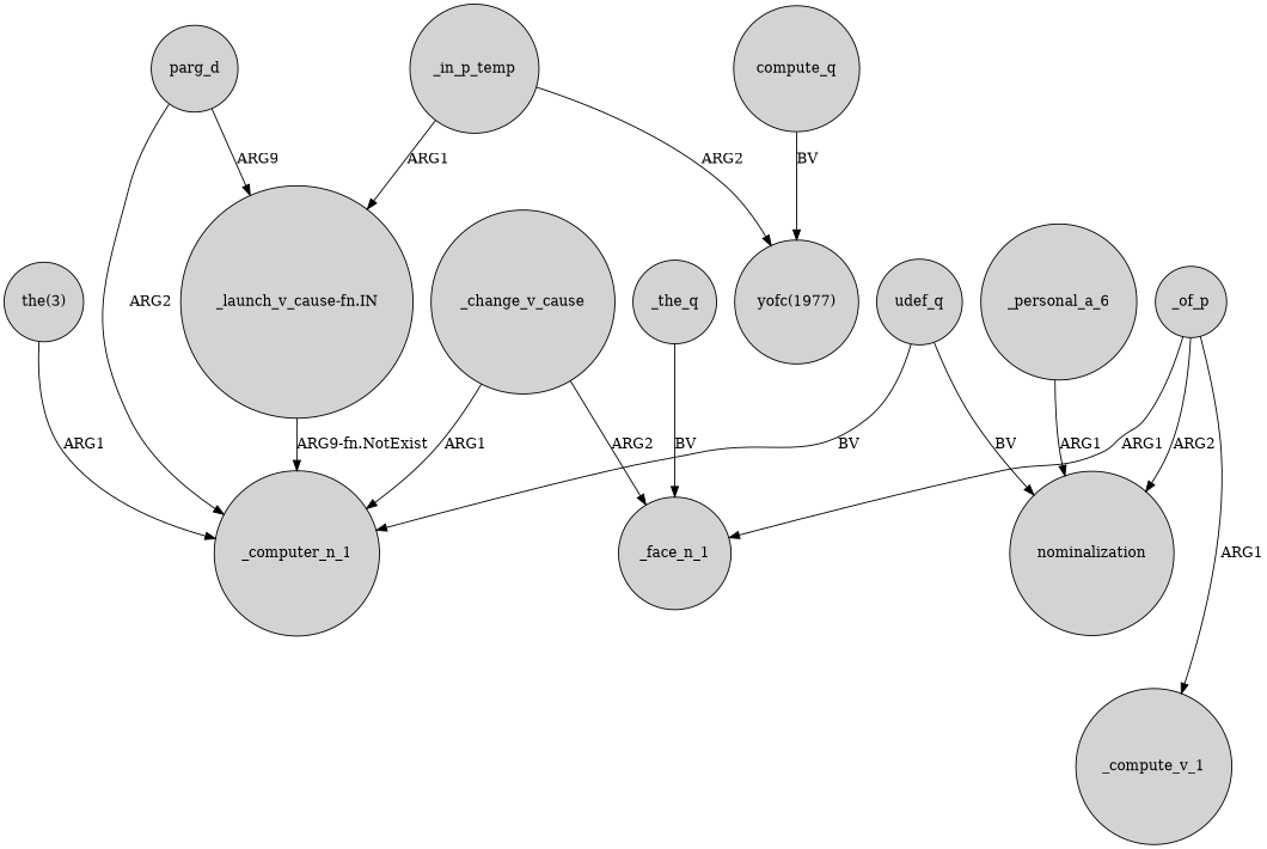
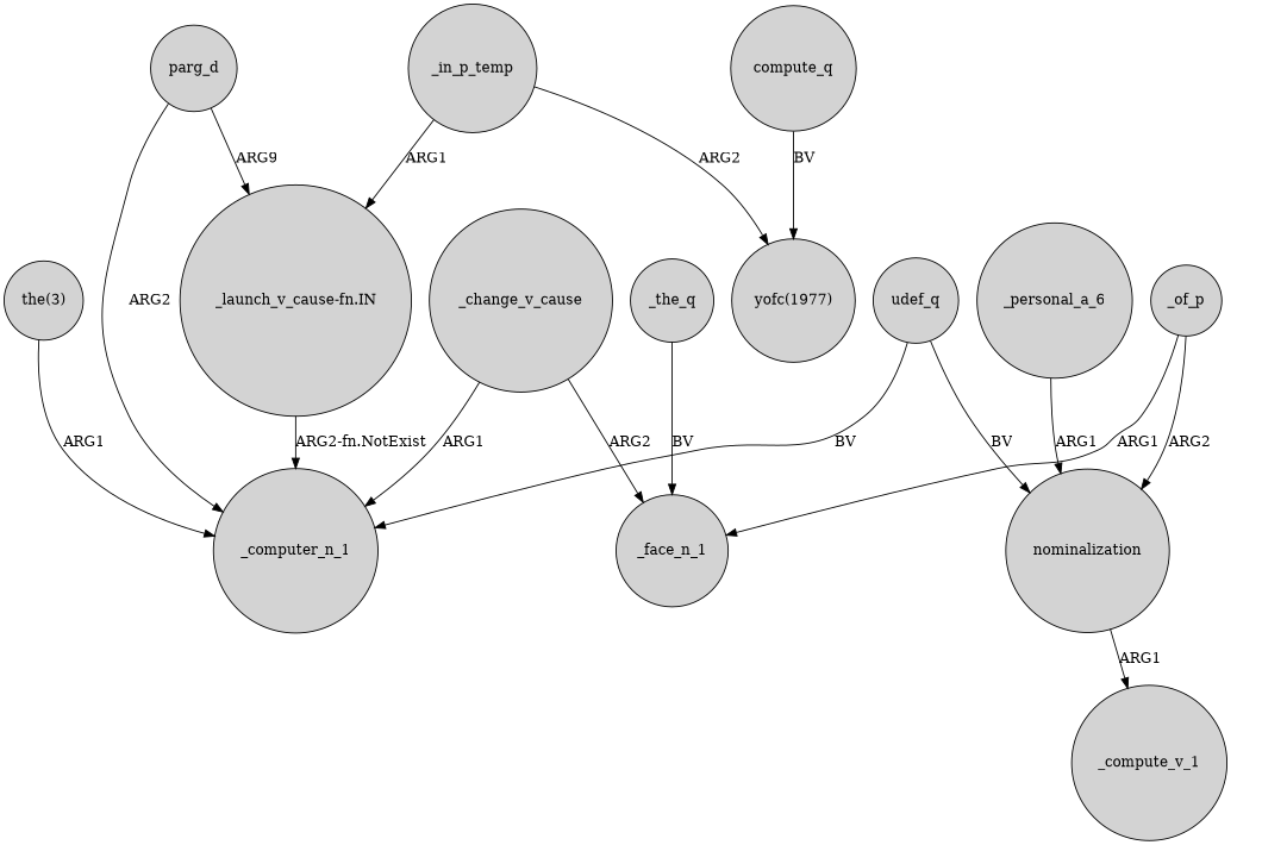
  digraph {
    node [shape=circle style=filled]
    _change_v_cause
    _computer_n_1
    _face_n_1
    _the_q
    parg_d
    "_launch_v_cause-fn.IN"
    _in_p_temp
    "yofc(1977)"
    _of_p
    nominalization
    _compute_v_1
    n12 [label=_personal_a_6]
    n13 [label=compute_q]
    udef_q
    n15 [label="the(3)"]
    _change_v_cause -> _computer_n_1 [label=ARG1]
    _change_v_cause -> _face_n_1 [label=ARG2]
    _the_q -> _face_n_1 [label=BV]
    parg_d -> _computer_n_1 [label=ARG2]
    parg_d -> "_launch_v_cause-fn.IN" [label=ARG9]
-   "_launch_v_cause-fn.IN" -> _computer_n_1 [label="ARG9-fn.NotExist"]
+   "_launch_v_cause-fn.IN" -> _computer_n_1 [label="ARG2-fn.NotExist"]
    _in_p_temp -> "_launch_v_cause-fn.IN" [label=ARG1]
    _in_p_temp -> "yofc(1977)" [label=ARG2]
    _of_p -> _face_n_1 [label=ARG1]
    _of_p -> nominalization [label=ARG2]
-   _of_p -> _compute_v_1 [label=ARG1]
+   nominalization -> _compute_v_1 [label=ARG1]
    n12 -> nominalization [label=ARG1]
    n13 -> "yofc(1977)" [label=BV]
    udef_q -> _computer_n_1 [label=BV]
    udef_q -> nominalization [label=BV]
    n15 -> _computer_n_1 [label=ARG1]
  }
